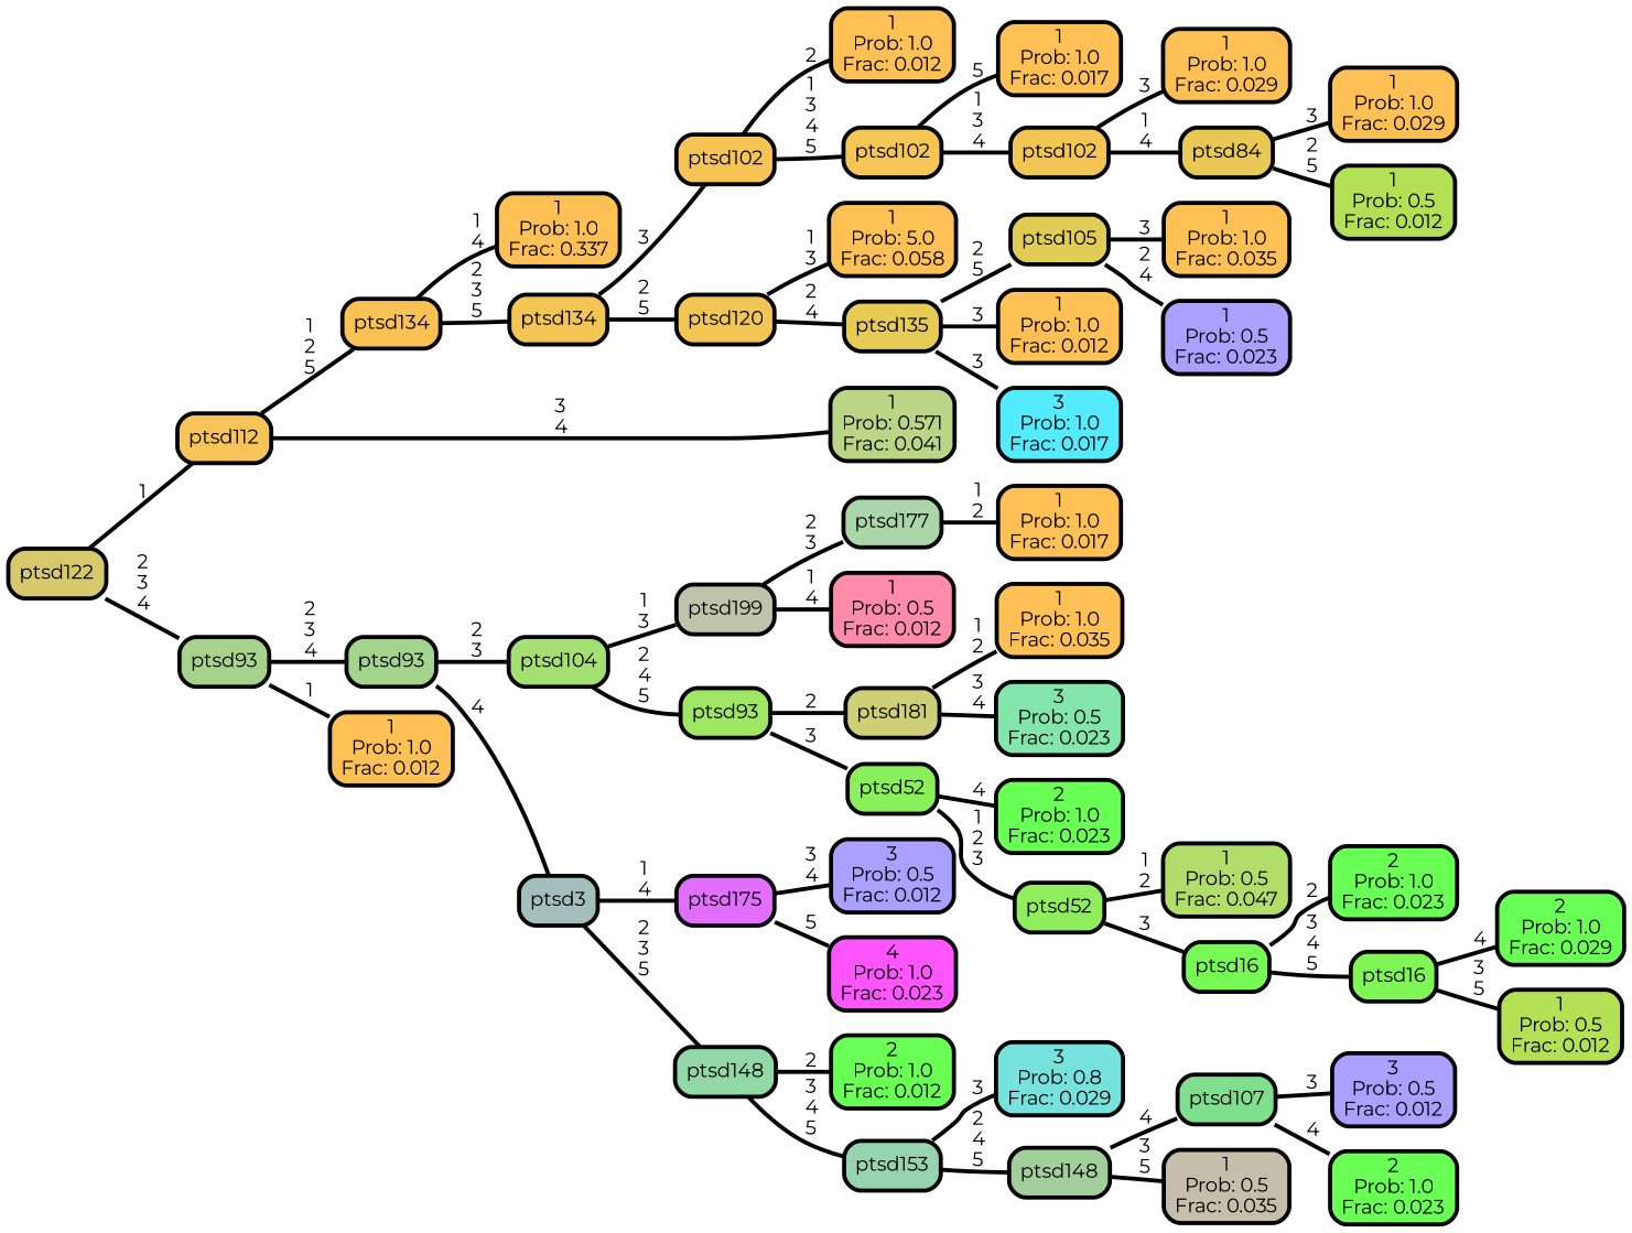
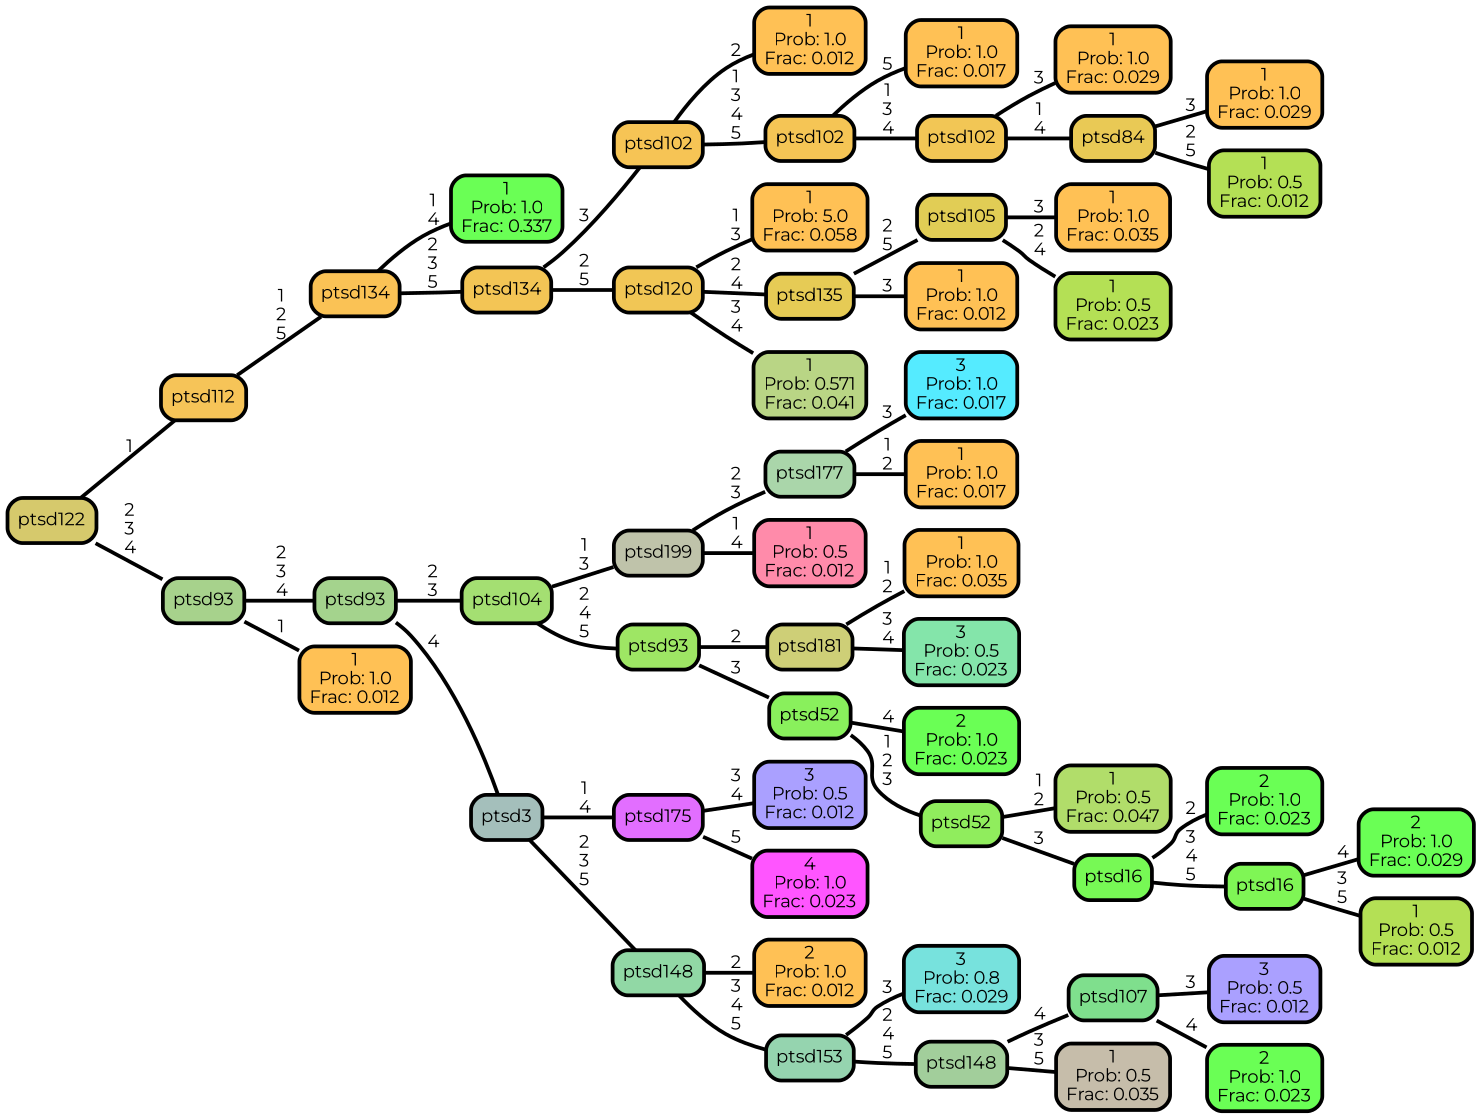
  graph {
    fontname=Montserrat
    rankdir=LR
    ranksep="0 equally"
    splines=straight
    node [color=black fillcolor="#ffc155" fontcolor=black fontname=Montserrat penwidth=3 shape=box style="filled, rounded"]
    edge [color=black fontname=Montserrat penwidth=3 style=bold]
    n1 [fillcolor="#b9d585" label="1\nProb: 0.571\nFrac: 0.041"]
    n2 [fillcolor="#f6c458" label=ptsd112]
    n3 [fillcolor="#fac255" label=ptsd134]
-   n4 [label="1\nProb: 1.0\nFrac: 0.337"]
+   n4 [fillcolor="#6aff55" label="1\nProb: 1.0\nFrac: 0.337"]
    n5 [fillcolor="#f3c555" label=ptsd134]
    n6 [fillcolor="#f6c455" label=ptsd102]
    n7 [fillcolor="#f1c655" label=ptsd120]
    n8 [label="1\nProb: 1.0\nFrac: 0.012"]
    n9 [fillcolor="#f5c555" label=ptsd102]
    n10 [fillcolor="#f2c655" label=ptsd102]
    n11 [label="1\nProb: 1.0\nFrac: 0.017"]
    n12 [label="1\nProb: 1.0\nFrac: 0.029"]
    n13 [fillcolor="#e9c955" label=ptsd84]
    n14 [label="1\nProb: 1.0\nFrac: 0.029"]
    n15 [fillcolor="#b4e055" label="1\nProb: 0.5\nFrac: 0.012"]
    n16 [label="1\nProb: 5.0\nFrac: 0.058"]
    n17 [fillcolor="#e6cb55" label=ptsd135]
    n18 [label="1\nProb: 1.0\nFrac: 0.012"]
    n19 [fillcolor="#e1cd55" label=ptsd105]
    n20 [label="1\nProb: 1.0\nFrac: 0.035"]
-   n21 [fillcolor="#aaa0ff" label="1\nProb: 0.5\nFrac: 0.023"]
+   n21 [fillcolor="#b4e055" label="1\nProb: 0.5\nFrac: 0.023"]
    n22 [fillcolor="#d6c96c" label=ptsd122]
    n23 [fillcolor="#a7d28c" label=ptsd93]
    n24 [label="1\nProb: 1.0\nFrac: 0.012"]
    n25 [fillcolor="#a4d38d" label=ptsd93]
    n26 [fillcolor="#a4df72" label=ptsd104]
    n27 [fillcolor="#a4bfbb" label=ptsd3]
    n28 [label="1\nProb: 1.0\nFrac: 0.017"]
    n29 [fillcolor="#aad6aa" label=ptsd177]
    n30 [fillcolor="#55ebff" label="3\nProb: 1.0\nFrac: 0.017"]
    n31 [fillcolor="#bfc3aa" label=ptsd199]
    n32 [fillcolor="#ff8baa" label="1\nProb: 0.5\nFrac: 0.012"]
    n33 [fillcolor="#9ee664" label=ptsd93]
    n34 [fillcolor="#cecf77" label=ptsd181]
    n35 [fillcolor="#89f05c" label=ptsd52]
    n36 [label="1\nProb: 1.0\nFrac: 0.035"]
    n37 [fillcolor="#84e5aa" label="3\nProb: 0.5\nFrac: 0.023"]
    n38 [fillcolor="#90ed5d" label=ptsd52]
    n39 [fillcolor="#6aff55" label="2\nProb: 1.0\nFrac: 0.023"]
    n40 [fillcolor="#b1dd6a" label="1\nProb: 0.5\nFrac: 0.047"]
    n41 [fillcolor="#77f955" label=ptsd16]
    n42 [fillcolor="#6aff55" label="2\nProb: 1.0\nFrac: 0.023"]
    n43 [fillcolor="#7ff655" label=ptsd16]
    n44 [fillcolor="#6aff55" label="2\nProb: 1.0\nFrac: 0.029"]
    n45 [fillcolor="#b4e055" label="1\nProb: 0.5\nFrac: 0.012"]
    n46 [fillcolor="#e26eff" label=ptsd175]
    n47 [fillcolor="#91d8a5" label=ptsd148]
    n48 [fillcolor="#aaa0ff" label="3\nProb: 0.5\nFrac: 0.012"]
    n49 [fillcolor="#ff55ff" label="4\nProb: 1.0\nFrac: 0.023"]
-   n50 [fillcolor="#6aff55" label="2\nProb: 1.0\nFrac: 0.012"]
+   n50 [label="2\nProb: 1.0\nFrac: 0.012"]
    n51 [fillcolor="#95d4af" label=ptsd153]
    n52 [fillcolor="#77e2dd" label="3\nProb: 0.8\nFrac: 0.029"]
    n53 [fillcolor="#a2ce9b" label=ptsd148]
    n54 [fillcolor="#7fdf8d" label=ptsd107]
    n55 [fillcolor="#c6bdaa" label="1\nProb: 0.5\nFrac: 0.035"]
    n56 [fillcolor="#aaa0ff" label="3\nProb: 0.5\nFrac: 0.012"]
    n57 [fillcolor="#6aff55" label="2\nProb: 1.0\nFrac: 0.023"]
    subgraph sub_1 {
      rank=same
    }
-   n2 -- n1 [label=" 3\n 4" style=solid]
+   n7 -- n1 [label=" 3\n 4" style=solid]
    n2 -- n3 [label=" 1\n 2\n 5" style=solid]
    n3 -- n4 [label=" 1\n 4"]
    n3 -- n5 [label=" 2\n 3\n 5"]
    n5 -- n6 [label=" 3"]
    n5 -- n7 [label=" 2\n 5" style=solid]
    n6 -- n8 [label=" 2" style=solid]
    n6 -- n9 [label=" 1\n 3\n 4\n 5"]
    n7 -- n16 [label=" 1\n 3" style=solid]
    n7 -- n17 [label=" 2\n 4"]
    n9 -- n10 [label=" 1\n 3\n 4"]
    n9 -- n11 [label=" 5"]
    n10 -- n12 [label=" 3" style=solid]
    n10 -- n13 [label=" 1\n 4"]
    n13 -- n14 [label=" 3"]
    n13 -- n15 [label=" 2\n 5"]
    n17 -- n18 [label=" 3" style=solid]
    n17 -- n19 [label=" 2\n 5" style=solid]
    n19 -- n20 [label=" 3" style=solid]
    n19 -- n21 [label=" 2\n 4" style=solid]
    n22 -- n2 [label=" 1" style=solid]
    n22 -- n23 [label=" 2\n 3\n 4"]
    n23 -- n24 [label=" 1" style=solid]
    n23 -- n25 [label=" 2\n 3\n 4"]
    n25 -- n26 [label=" 2\n 3" style=solid]
    n25 -- n27 [label=" 4" style=solid]
    n26 -- n31 [label=" 1\n 3"]
    n26 -- n33 [label=" 2\n 4\n 5"]
    n27 -- n46 [label=" 1\n 4"]
    n27 -- n47 [label=" 2\n 3\n 5" style=solid]
    n29 -- n28 [label=" 1\n 2" style=solid]
-   n17 -- n30 [label=" 3"]
+   n29 -- n30 [label=" 3"]
    n31 -- n29 [label=" 2\n 3" style=solid]
    n31 -- n32 [label=" 1\n 4" style=solid]
    n33 -- n34 [label=" 2" style=solid]
    n33 -- n35 [label=" 3"]
    n34 -- n36 [label=" 1\n 2"]
    n34 -- n37 [label=" 3\n 4"]
    n35 -- n38 [label=" 1\n 2\n 3" style=solid]
    n35 -- n39 [label=" 4"]
    n38 -- n40 [label=" 1\n 2" style=solid]
    n38 -- n41 [label=" 3" style=solid]
    n41 -- n42 [label=" 2"]
    n41 -- n43 [label=" 3\n 4\n 5"]
    n43 -- n44 [label=" 4" style=solid]
    n43 -- n45 [label=" 3\n 5" style=solid]
    n46 -- n48 [label=" 3\n 4" style=solid]
    n46 -- n49 [label=" 5"]
    n47 -- n50 [label=" 2"]
    n47 -- n51 [label=" 3\n 4\n 5"]
    n51 -- n52 [label=" 3"]
    n51 -- n53 [label=" 2\n 4\n 5"]
    n53 -- n54 [label=" 4"]
    n53 -- n55 [label=" 3\n 5"]
    n54 -- n56 [label=" 3" style=solid]
    n54 -- n57 [label=" 4" style=solid]
  }
